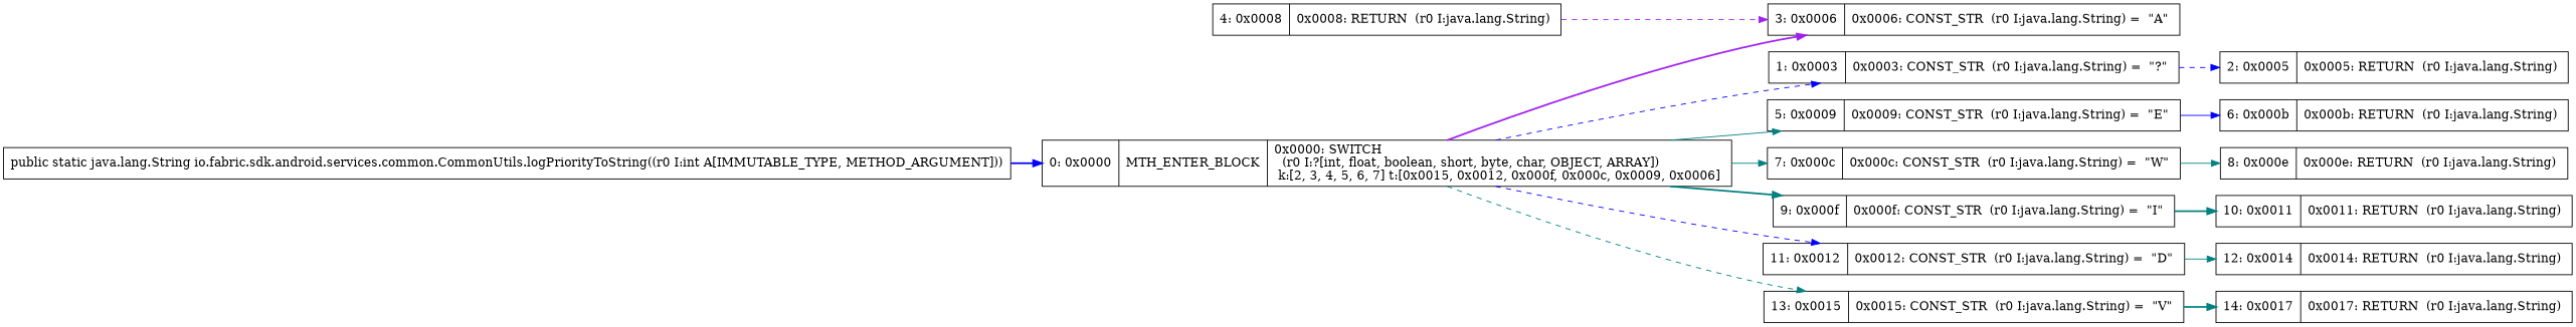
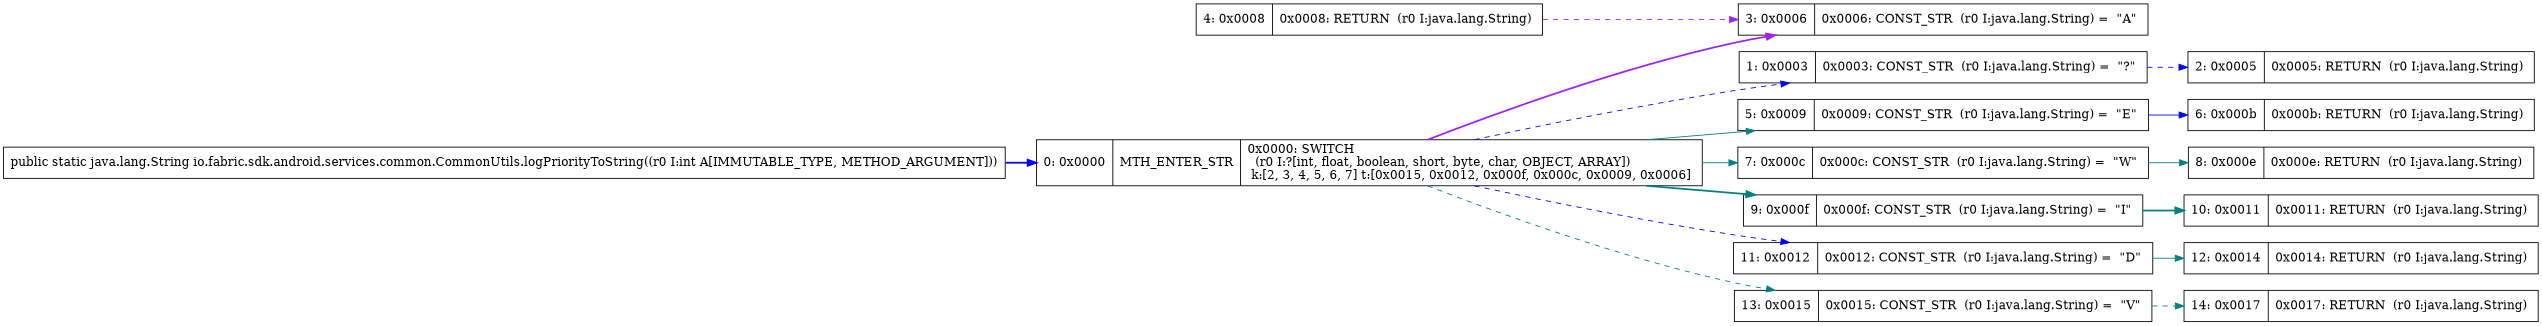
  digraph {
    rankdir=LR
    node [shape=record]
    edge [color=teal style=dashed]
-   n1 [label="{0\:\ 0x0000|MTH_ENTER_BLOCK\l|0x0000: SWITCH  \l  (r0 I:?[int, float, boolean, short, byte, char, OBJECT, ARRAY])\l k:[2, 3, 4, 5, 6, 7] t:[0x0015, 0x0012, 0x000f, 0x000c, 0x0009, 0x0006] \l}"]
+   n1 [label="{0\:\ 0x0000|MTH_ENTER_STR\l|0x0000: SWITCH  \l  (r0 I:?[int, float, boolean, short, byte, char, OBJECT, ARRAY])\l k:[2, 3, 4, 5, 6, 7] t:[0x0015, 0x0012, 0x000f, 0x000c, 0x0009, 0x0006] \l}"]
    n2 [label="{1\:\ 0x0003|0x0003: CONST_STR  (r0 I:java.lang.String) =  \"?\" \l}"]
    n3 [label="{3\:\ 0x0006|0x0006: CONST_STR  (r0 I:java.lang.String) =  \"A\" \l}"]
    n4 [label="{5\:\ 0x0009|0x0009: CONST_STR  (r0 I:java.lang.String) =  \"E\" \l}"]
    n5 [label="{7\:\ 0x000c|0x000c: CONST_STR  (r0 I:java.lang.String) =  \"W\" \l}"]
    n6 [label="{9\:\ 0x000f|0x000f: CONST_STR  (r0 I:java.lang.String) =  \"I\" \l}"]
    n7 [label="{11\:\ 0x0012|0x0012: CONST_STR  (r0 I:java.lang.String) =  \"D\" \l}"]
    n8 [label="{13\:\ 0x0015|0x0015: CONST_STR  (r0 I:java.lang.String) =  \"V\" \l}"]
    n9 [label="{2\:\ 0x0005|0x0005: RETURN  (r0 I:java.lang.String) \l}"]
    n10 [label="{6\:\ 0x000b|0x000b: RETURN  (r0 I:java.lang.String) \l}"]
    n11 [label="{8\:\ 0x000e|0x000e: RETURN  (r0 I:java.lang.String) \l}"]
    n12 [label="{10\:\ 0x0011|0x0011: RETURN  (r0 I:java.lang.String) \l}"]
    n13 [label="{12\:\ 0x0014|0x0014: RETURN  (r0 I:java.lang.String) \l}"]
    n14 [label="{14\:\ 0x0017|0x0017: RETURN  (r0 I:java.lang.String) \l}"]
    n15 [label="{4\:\ 0x0008|0x0008: RETURN  (r0 I:java.lang.String) \l}"]
    n16 [label="{public static java.lang.String io.fabric.sdk.android.services.common.CommonUtils.logPriorityToString((r0 I:int A[IMMUTABLE_TYPE, METHOD_ARGUMENT])) }"]
    n1 -> n2 [color=blue]
    n1 -> n3 [color=purple style=bold]
    n1 -> n4 [style=solid]
    n1 -> n5 [style=solid]
    n1 -> n6 [style=bold]
    n1 -> n7 [color=blue]
    n1 -> n8
    n2 -> n9 [color=blue]
    n4 -> n10 [color=blue style=solid]
    n5 -> n11 [style=solid]
    n6 -> n12 [style=bold]
    n7 -> n13 [style=solid]
-   n8 -> n14 [style=bold]
+   n8 -> n14
    n15 -> n3 [color=purple]
    n16 -> n1 [color=blue style=bold]
  }
